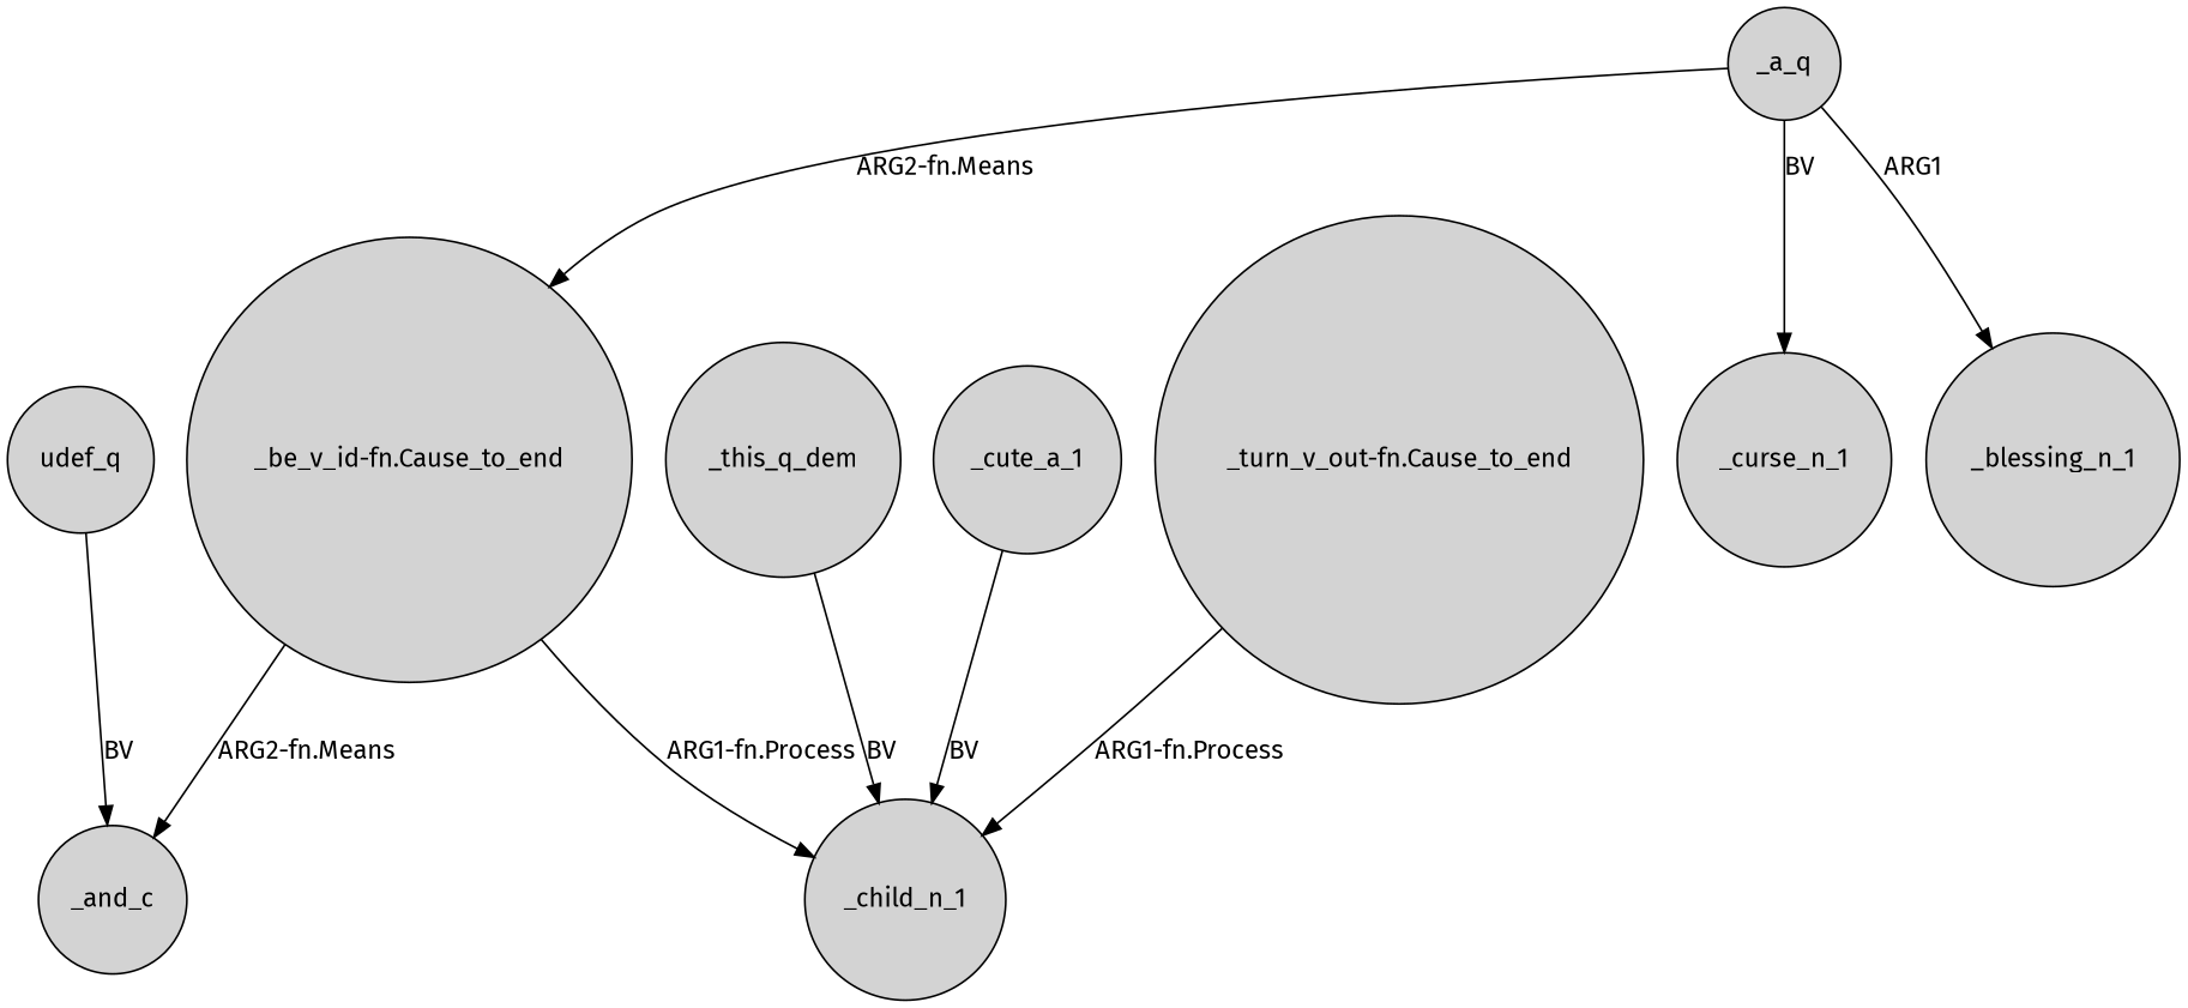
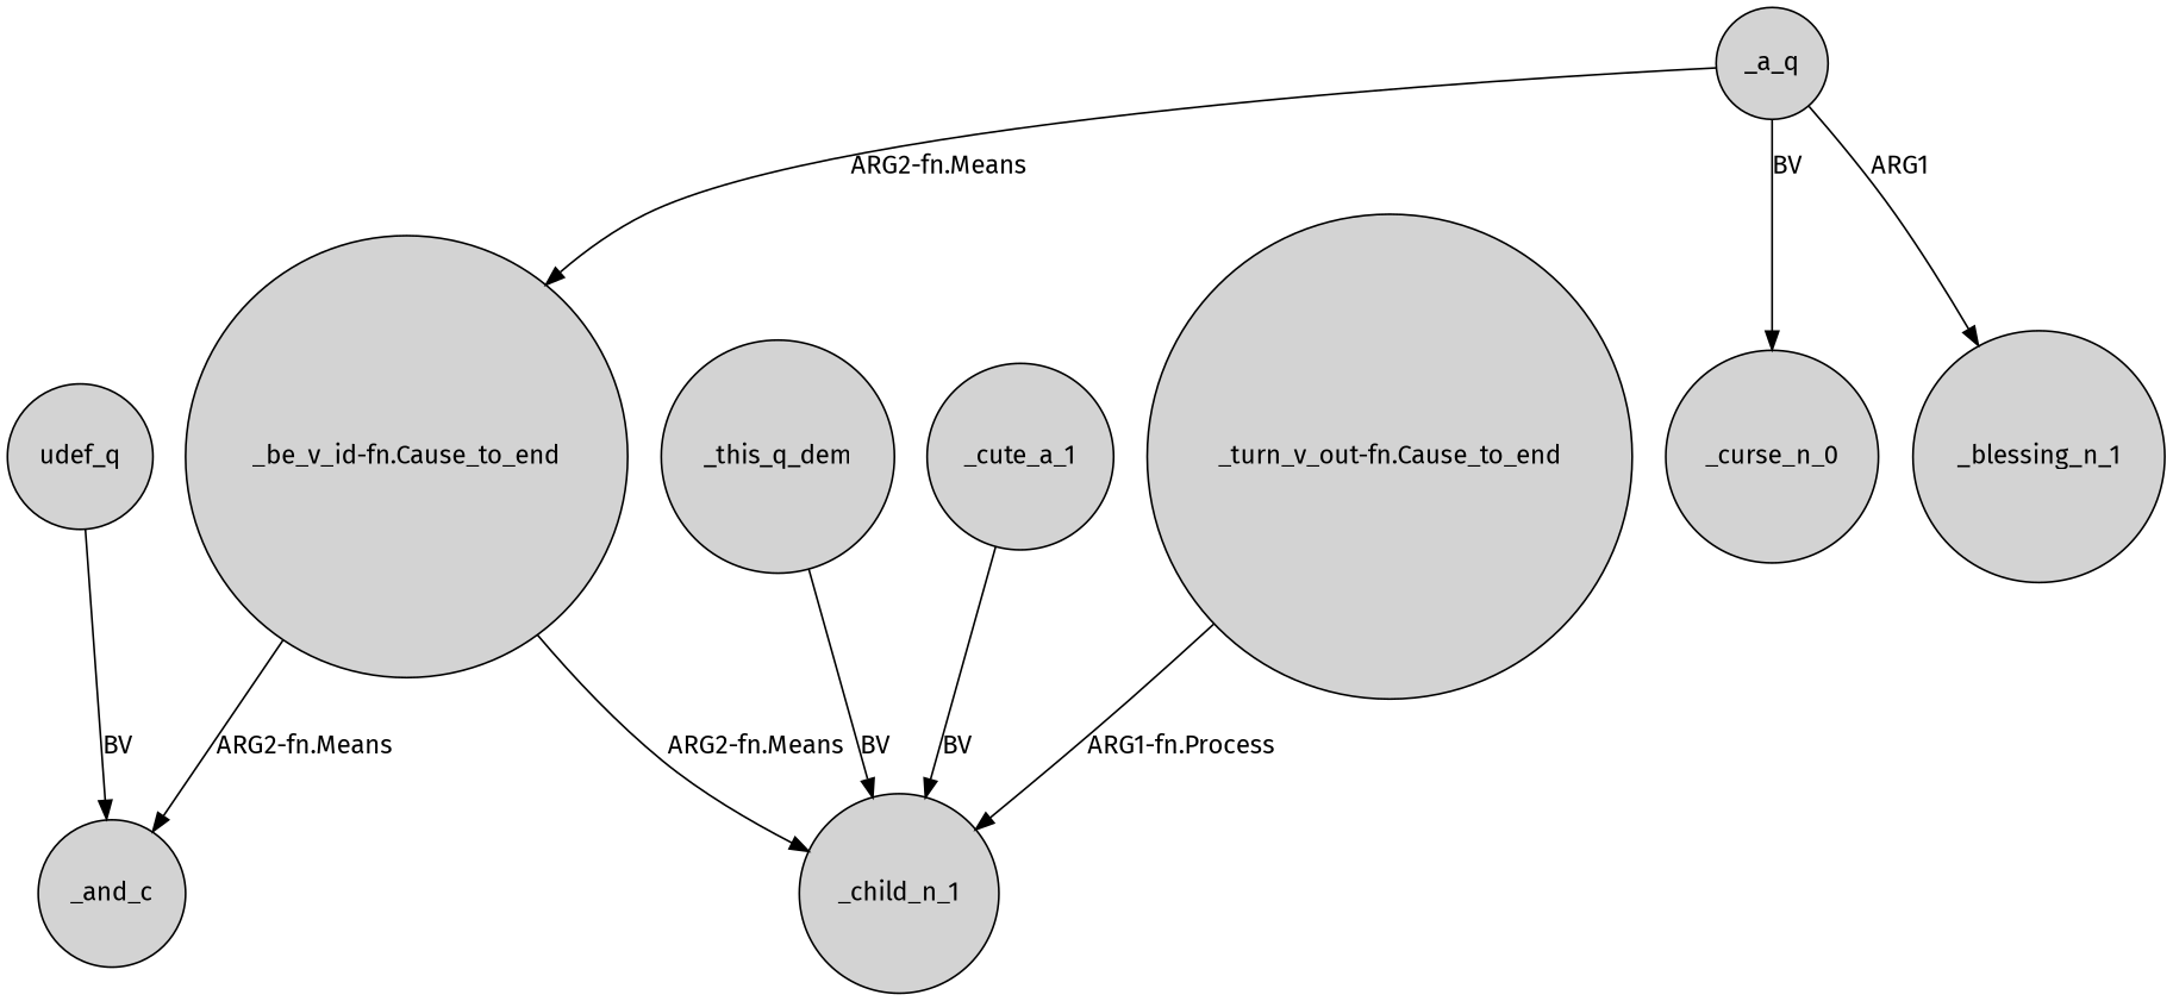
  digraph {
    fontname="Fira Sans"
    node [fontname="Fira Sans" shape=circle style=filled]
    edge [fontname="Fira Sans"]
    "_be_v_id-fn.Cause_to_end"
    _and_c
    _child_n_1
    _cute_a_1
    _a_q
-   _curse_n_1
+   _curse_n_1 [label=_curse_n_0]
    _blessing_n_1
    udef_q
    "_turn_v_out-fn.Cause_to_end"
    _this_q_dem
    "_be_v_id-fn.Cause_to_end" -> _and_c [label="ARG2-fn.Means"]
-   "_be_v_id-fn.Cause_to_end" -> _child_n_1 [label="ARG1-fn.Process"]
+   "_be_v_id-fn.Cause_to_end" -> _child_n_1 [label="ARG2-fn.Means"]
    _cute_a_1 -> _child_n_1 [label=BV]
    _a_q -> "_be_v_id-fn.Cause_to_end" [label="ARG2-fn.Means"]
    _a_q -> _curse_n_1 [label=BV]
    _a_q -> _blessing_n_1 [label=ARG1]
    udef_q -> _and_c [label=BV]
    "_turn_v_out-fn.Cause_to_end" -> _child_n_1 [label="ARG1-fn.Process"]
    _this_q_dem -> _child_n_1 [label=BV]
  }
